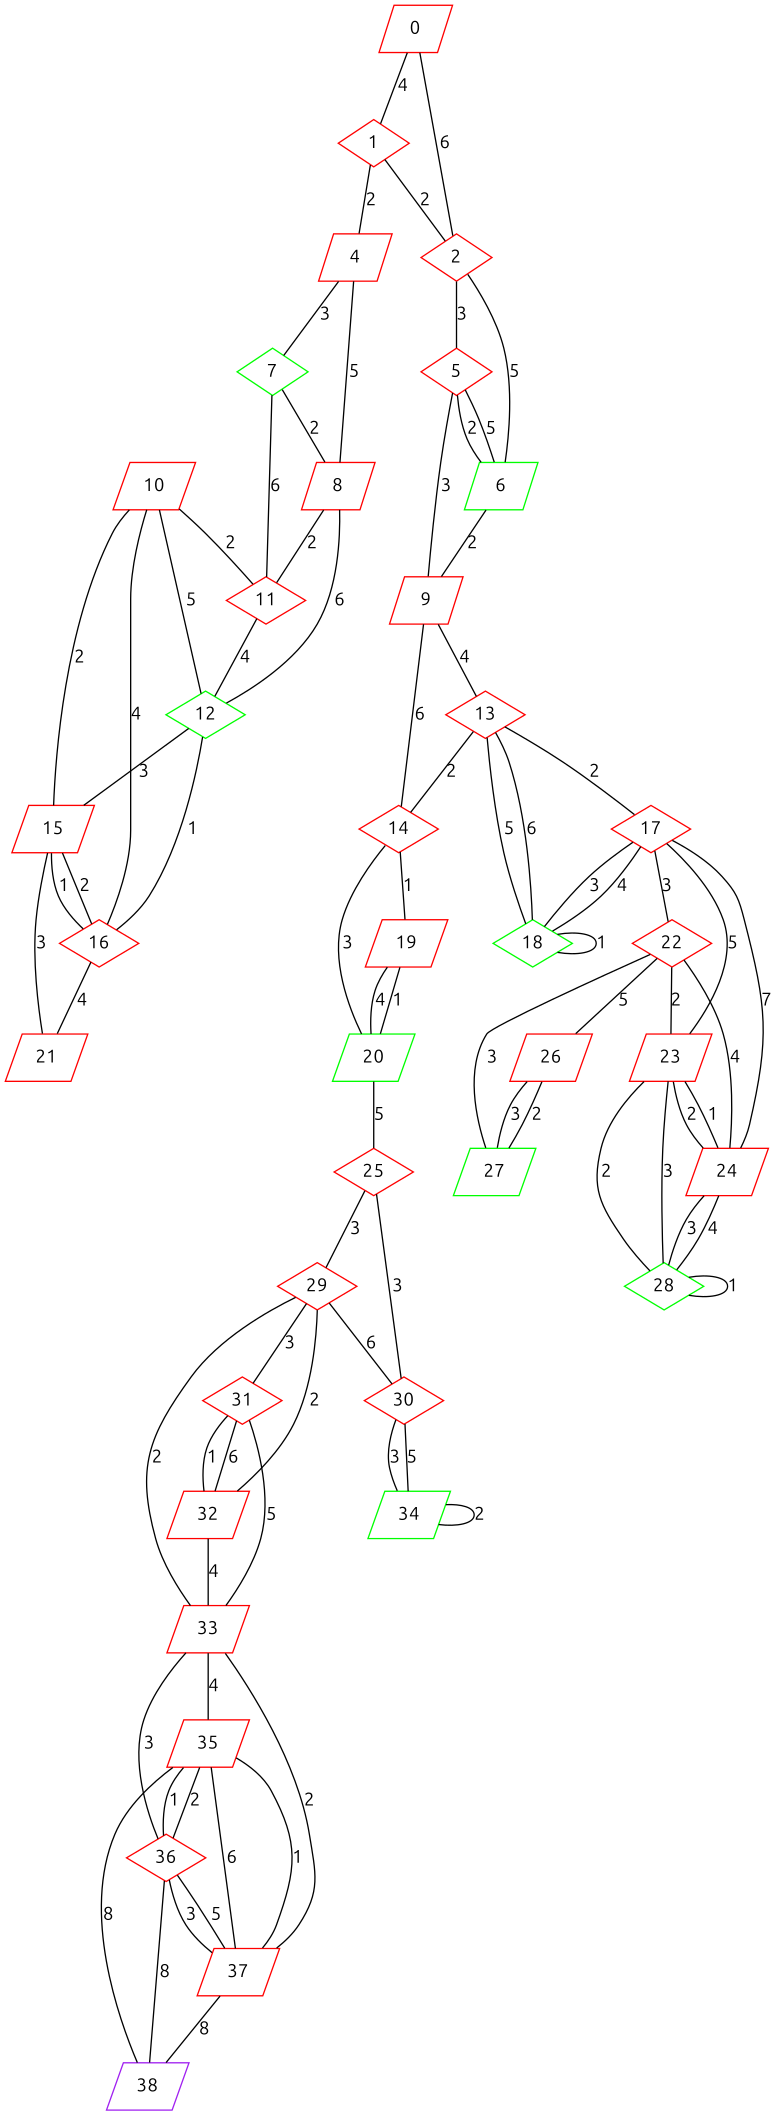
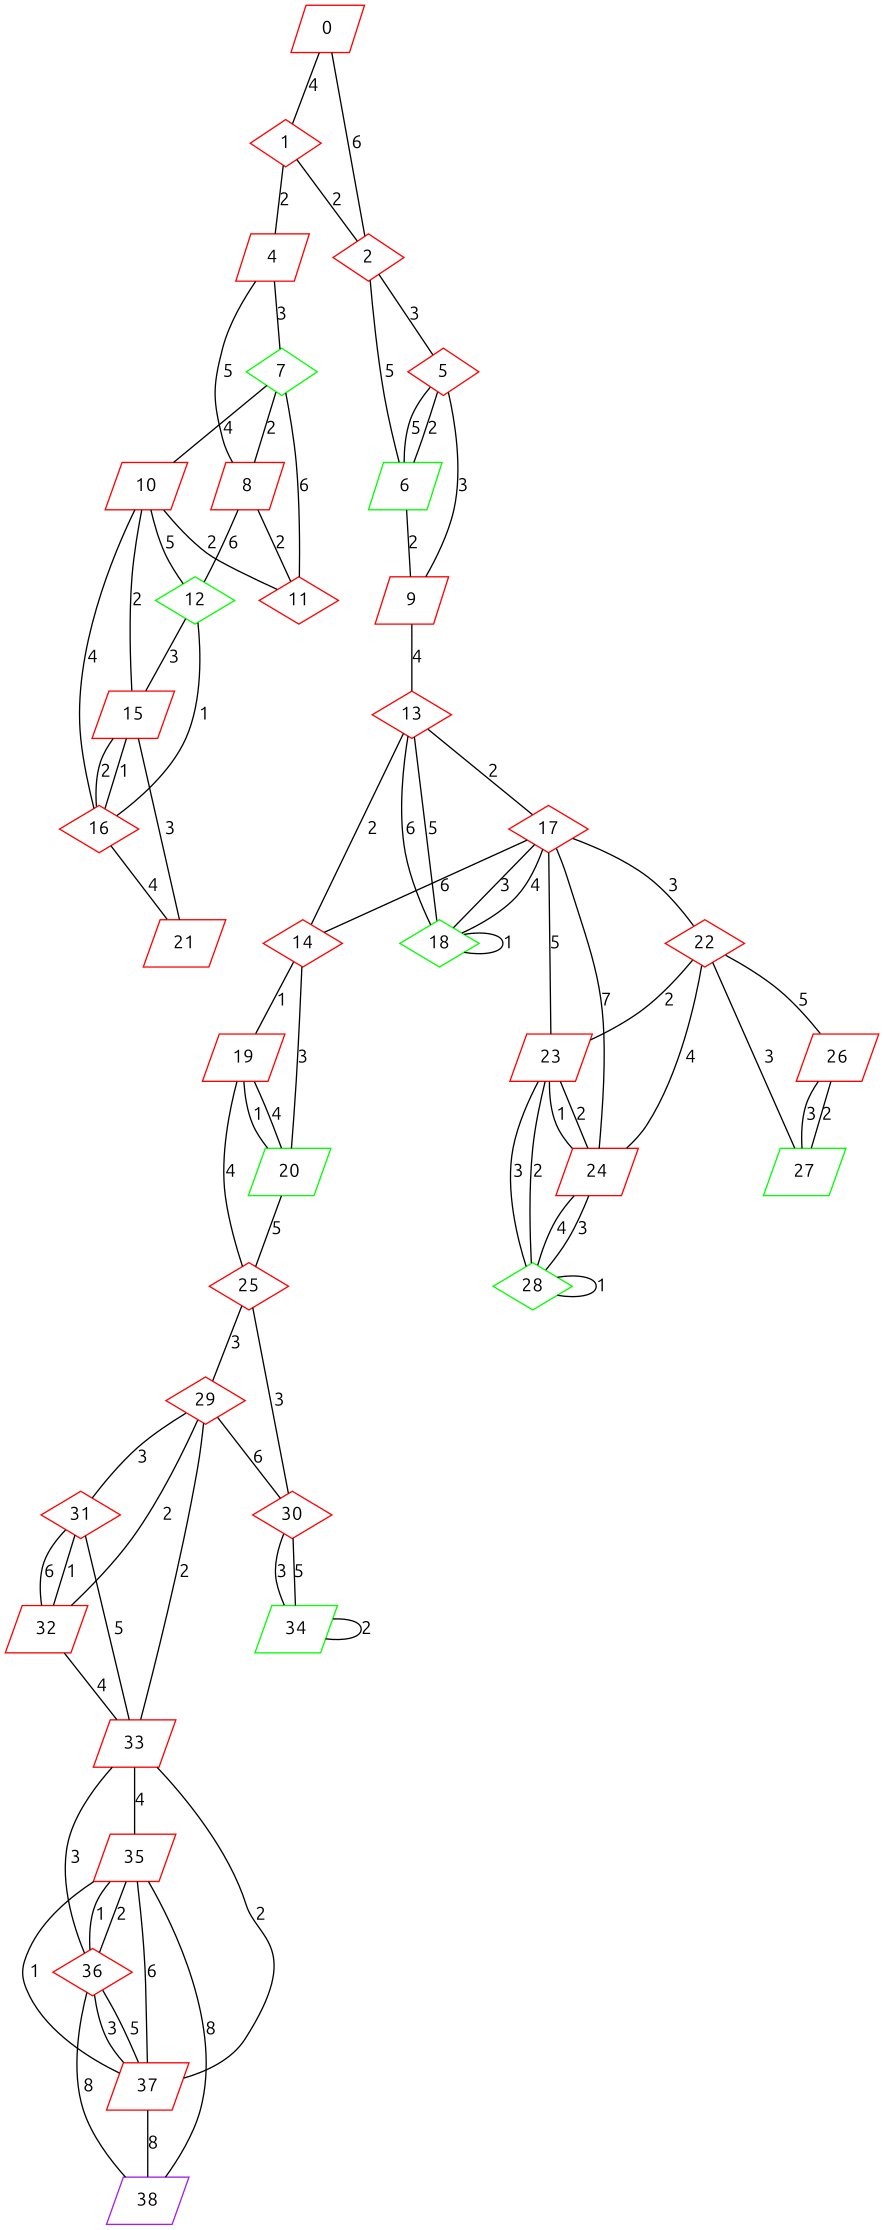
  graph {
    fontname=Ubuntu
    node [color=red fontname=Ubuntu shape=parallelogram weight=1]
    edge [fontname=Ubuntu]
    1 [shape=diamond]
    0
    2 [shape=diamond]
    4
    5 [shape=diamond]
    6 [color=green weight=2]
    7 [color=green shape=diamond weight=2]
    8
    9
    10
    11 [shape=diamond]
    12 [color=green shape=diamond weight=2]
    13 [shape=diamond]
    14 [shape=diamond]
    15
    16 [shape=diamond]
    17 [shape=diamond]
    18 [color=green shape=diamond weight=2]
    19
    20 [color=green weight=2]
    21
    22 [shape=diamond]
    23
    24
    25 [shape=diamond]
    26
    27 [color=green weight=2]
    28 [color=green shape=diamond weight=2]
    29 [shape=diamond]
    30 [shape=diamond]
    31 [shape=diamond]
    32
    33
    34 [color=green weight=2]
    35
    36 [shape=diamond]
    37
    38 [color=purple weight=4]
    1 -- 2 [label=2]
    1 -- 4 [label=2]
    0 -- 1 [label=4]
    0 -- 2 [label=6]
    2 -- 5 [label=3]
    2 -- 6 [label=5]
    4 -- 7 [label=3]
    4 -- 8 [label=5]
    5 -- 6 [label=5]
    5 -- 6 [label=2]
    5 -- 9 [label=3]
    6 -- 9 [label=2]
    7 -- 8 [label=2]
+   7 -- 10 [label=4]
    7 -- 11 [label=6]
    8 -- 11 [label=2]
    8 -- 12 [label=6]
    9 -- 13 [label=4]
-   9 -- 14 [label=6]
+   17 -- 14 [label=6]
    10 -- 11 [label=2]
    10 -- 12 [label=5]
    10 -- 15 [label=2]
    10 -- 16 [label=4]
-   11 -- 12 [label=4]
    12 -- 15 [label=3]
    12 -- 16 [label=1]
    13 -- 14 [label=2]
    13 -- 17 [label=2]
    13 -- 18 [label=5]
    13 -- 18 [label=6]
    14 -- 19 [label=1]
    14 -- 20 [label=3]
    15 -- 16 [label=2]
    15 -- 16 [label=1]
    15 -- 21 [label=3]
    16 -- 21 [label=4]
    17 -- 18 [label=3]
    17 -- 18 [label=4]
    17 -- 22 [label=3]
    17 -- 23 [label=5]
    17 -- 24 [label=7]
    18 -- 18 [label=1]
    19 -- 20 [label=4]
    19 -- 20 [label=1]
+   19 -- 25 [label=4]
    20 -- 25 [label=5]
    22 -- 23 [label=2]
    22 -- 24 [label=4]
    22 -- 26 [label=5]
    22 -- 27 [label=3]
    23 -- 24 [label=1]
    23 -- 24 [label=2]
    23 -- 28 [label=2]
    23 -- 28 [label=3]
    24 -- 28 [label=3]
    24 -- 28 [label=4]
    25 -- 29 [label=3]
    25 -- 30 [label=3]
    26 -- 27 [label=3]
    26 -- 27 [label=2]
    28 -- 28 [label=1]
    29 -- 30 [label=6]
    29 -- 31 [label=3]
    29 -- 32 [label=2]
    29 -- 33 [label=2]
    30 -- 34 [label=3]
    30 -- 34 [label=5]
    31 -- 32 [label=6]
    31 -- 32 [label=1]
    31 -- 33 [label=5]
    32 -- 33 [label=4]
    33 -- 35 [label=4]
    33 -- 36 [label=3]
    33 -- 37 [label=2]
    34 -- 34 [label=2]
    35 -- 36 [label=2]
    35 -- 36 [label=1]
    35 -- 37 [label=1]
    35 -- 37 [label=6]
    35 -- 38 [label=8]
    36 -- 37 [label=3]
    36 -- 37 [label=5]
    36 -- 38 [label=8]
    37 -- 38 [label=8]
  }
